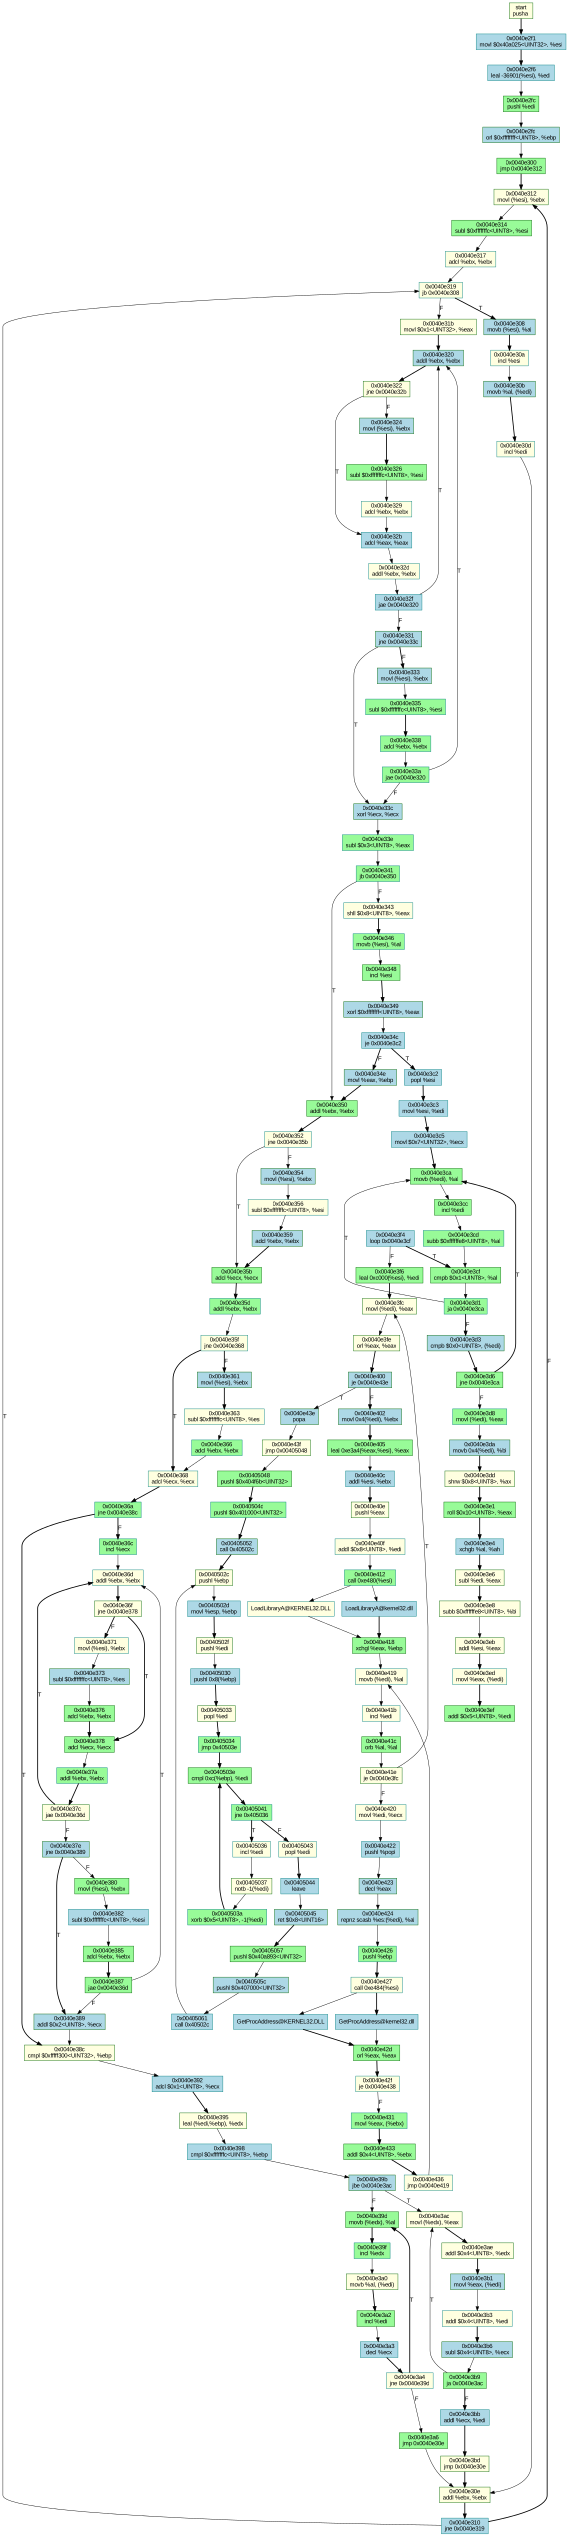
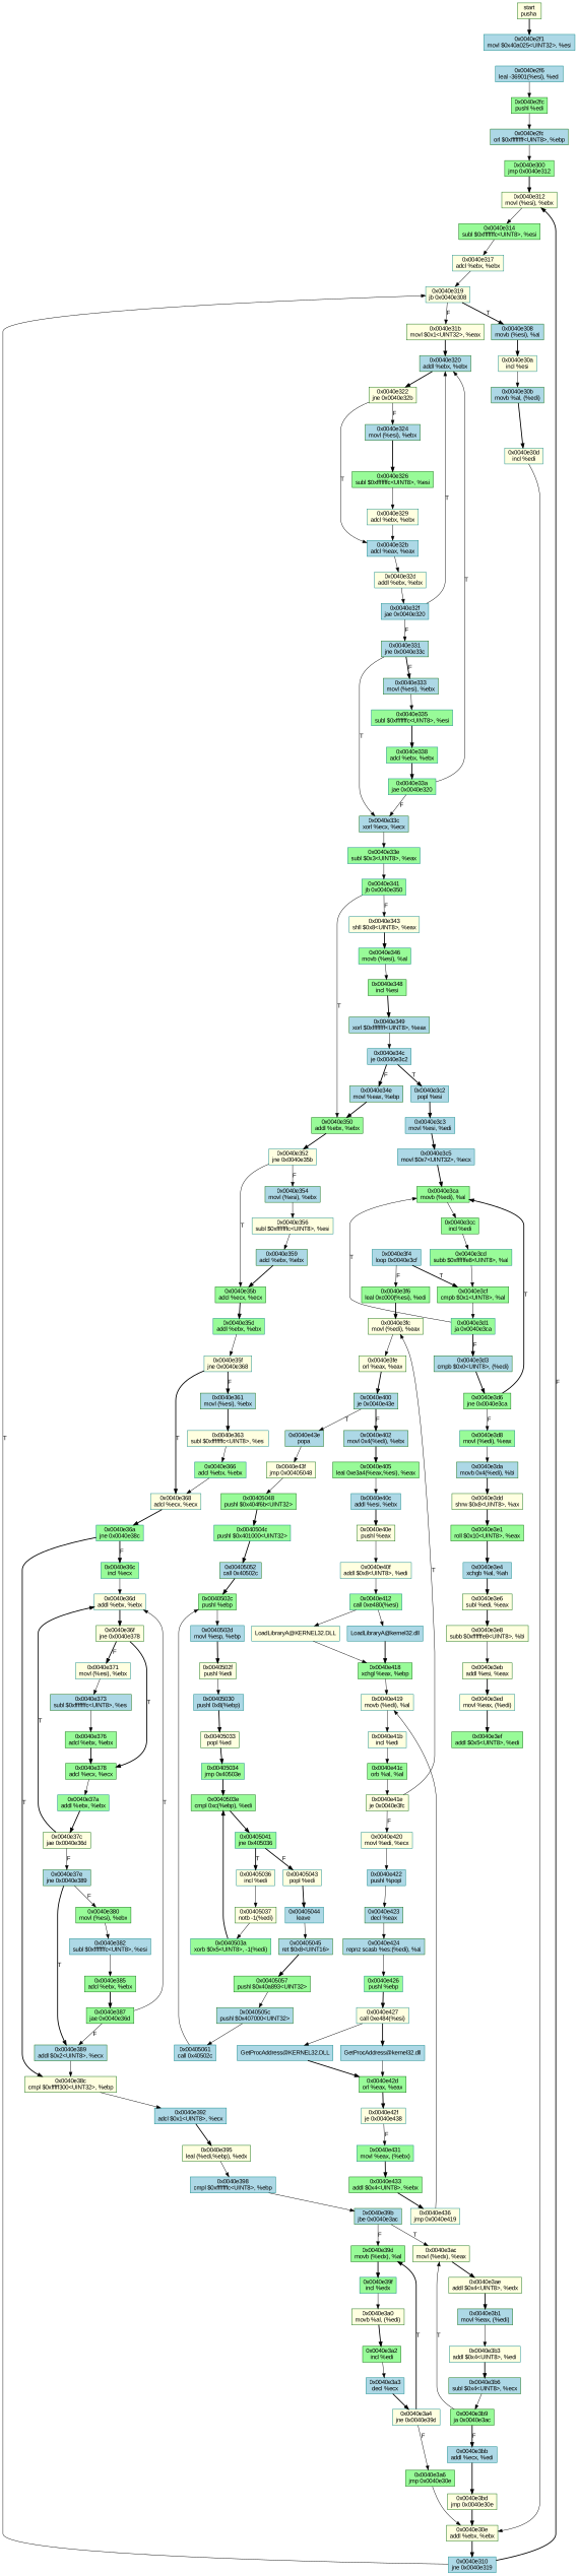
  digraph {
    fontname="Liberation Sans"
    node [color=darkgreen fillcolor=lightblue fontname="Liberation Sans" shape=rectangle style=filled]
    edge [color="#000000" fontname="Liberation Sans" style=solid]
    n1 [fillcolor=lightyellow label="start\npusha "]
    n2 [color=teal label="0x0040e2f1\nmovl $0x40a025<UINT32>, %esi"]
    n3 [color=teal label="0x0040e2f6\nleal -36901(%esi), %edi"]
    n4 [fillcolor=palegreen label="0x0040e2fc\npushl %edi"]
    n5 [label="0x0040e2fd\norl $0xffffffff<UINT8>, %ebp"]
    n6 [fillcolor=palegreen label="0x0040e300\njmp 0x0040e312"]
    n7 [fillcolor=lightyellow label="0x0040e312\nmovl (%esi), %ebx"]
    n8 [fillcolor=palegreen label="0x0040e314\nsubl $0xfffffffc<UINT8>, %esi"]
    n9 [color=teal fillcolor=lightyellow label="0x0040e317\nadcl %ebx, %ebx"]
    n10 [color=teal fillcolor=lightyellow label="0x0040e319\njb 0x0040e308"]
    n11 [label="0x0040e308\nmovb (%esi), %al"]
    n12 [fillcolor=lightyellow label="0x0040e31b\nmovl $0x1<UINT32>, %eax"]
    n13 [color=teal fillcolor=lightyellow label="0x0040e30a\nincl %esi"]
    n14 [label="0x0040e320\naddl %ebx, %ebx"]
    n15 [label="0x0040e30b\nmovb %al, (%edi)"]
    n16 [color=teal fillcolor=lightyellow label="0x0040e30d\nincl %edi"]
    n17 [fillcolor=lightyellow label="0x0040e30e\naddl %ebx, %ebx"]
    n18 [color=teal label="0x0040e310\njne 0x0040e319"]
    n19 [fillcolor=lightyellow label="0x0040e322\njne 0x0040e32b"]
    n20 [color=teal label="0x0040e32b\nadcl %eax, %eax"]
    n21 [label="0x0040e324\nmovl (%esi), %ebx"]
    n22 [color=teal fillcolor=lightyellow label="0x0040e32d\naddl %ebx, %ebx"]
    n23 [fillcolor=palegreen label="0x0040e326\nsubl $0xfffffffc<UINT8>, %esi"]
    n24 [color=teal label="0x0040e32f\njae 0x0040e320"]
    n25 [label="0x0040e331\njne 0x0040e33c"]
    n26 [label="0x0040e33c\nxorl %ecx, %ecx"]
    n27 [label="0x0040e333\nmovl (%esi), %ebx"]
    n28 [color=teal fillcolor=palegreen label="0x0040e33e\nsubl $0x3<UINT8>, %eax"]
    n29 [color=teal fillcolor=palegreen label="0x0040e335\nsubl $0xfffffffc<UINT8>, %esi"]
    n30 [color=teal fillcolor=palegreen label="0x0040e341\njb 0x0040e350"]
    n31 [fillcolor=palegreen label="0x0040e350\naddl %ebx, %ebx"]
    n32 [color=teal fillcolor=lightyellow label="0x0040e343\nshll $0x8<UINT8>, %eax"]
    n33 [color=teal fillcolor=lightyellow label="0x0040e352\njne 0x0040e35b"]
    n34 [color=teal fillcolor=palegreen label="0x0040e346\nmovb (%esi), %al"]
    n35 [fillcolor=palegreen label="0x0040e35b\nadcl %ecx, %ecx"]
    n36 [label="0x0040e354\nmovl (%esi), %ebx"]
    n37 [color=teal fillcolor=palegreen label="0x0040e35d\naddl %ebx, %ebx"]
    n38 [color=teal fillcolor=lightyellow label="0x0040e356\nsubl $0xfffffffc<UINT8>, %esi"]
    n39 [color=teal fillcolor=lightyellow label="0x0040e35f\njne 0x0040e368"]
    n40 [color=teal fillcolor=lightyellow label="0x0040e368\nadcl %ecx, %ecx"]
    n41 [label="0x0040e361\nmovl (%esi), %ebx"]
    n42 [color=teal fillcolor=palegreen label="0x0040e36a\njne 0x0040e38c"]
    n43 [color=teal fillcolor=lightyellow label="0x0040e363\nsubl $0xfffffffc<UINT8>, %esi"]
    n44 [fillcolor=lightyellow label="0x0040e38c\ncmpl $0xfffff300<UINT32>, %ebp"]
    n45 [color=teal fillcolor=palegreen label="0x0040e36c\nincl %ecx"]
    n46 [color=teal label="0x0040e392\nadcl $0x1<UINT8>, %ecx"]
    n47 [color=teal fillcolor=lightyellow label="0x0040e36d\naddl %ebx, %ebx"]
    n48 [fillcolor=lightyellow label="0x0040e395\nleal (%edi,%ebp), %edx"]
    n49 [color=teal label="0x0040e398\ncmpl $0xfffffffc<UINT8>, %ebp"]
    n50 [label="0x0040e39b\njbe 0x0040e3ac"]
    n51 [fillcolor=palegreen label="0x0040e39d\nmovb (%edx), %al"]
    n52 [fillcolor=lightyellow label="0x0040e3ac\nmovl (%edx), %eax"]
    n53 [color=teal fillcolor=palegreen label="0x0040e39f\nincl %edx"]
    n54 [fillcolor=lightyellow label="0x0040e3ae\naddl $0x4<UINT8>, %edx"]
    n55 [fillcolor=lightyellow label="0x0040e3a0\nmovb %al, (%edi)"]
    n56 [fillcolor=palegreen label="0x0040e3a2\nincl %edi"]
    n57 [color=teal label="0x0040e3a3\ndecl %ecx"]
    n58 [color=teal fillcolor=lightyellow label="0x0040e3a4\njne 0x0040e39d"]
    n59 [fillcolor=palegreen label="0x0040e3a6\njmp 0x0040e30e"]
    n60 [fillcolor=palegreen label="0x0040e348\nincl %esi"]
    n61 [label="0x0040e349\nxorl $0xffffffff<UINT8>, %eax"]
    n62 [color=teal label="0x0040e34c\nje 0x0040e3c2"]
    n63 [label="0x0040e34e\nmovl %eax, %ebp"]
    n64 [color=teal label="0x0040e3c2\npopl %esi"]
    n65 [color=teal label="0x0040e3c3\nmovl %esi, %edi"]
    n66 [label="0x0040e3b1\nmovl %eax, (%edi)"]
    n67 [color=teal fillcolor=lightyellow label="0x0040e3b3\naddl $0x4<UINT8>, %edi"]
    n68 [label="0x0040e3b6\nsubl $0x4<UINT8>, %ecx"]
    n69 [fillcolor=palegreen label="0x0040e3b9\nja 0x0040e3ac"]
    n70 [color=teal label="0x0040e3bb\naddl %ecx, %edi"]
    n71 [fillcolor=lightyellow label="0x0040e3bd\njmp 0x0040e30e"]
    n72 [fillcolor=lightyellow label="0x0040e36f\njne 0x0040e378"]
    n73 [fillcolor=palegreen label="0x0040e378\nadcl %ecx, %ecx"]
    n74 [color=teal fillcolor=lightyellow label="0x0040e371\nmovl (%esi), %ebx"]
    n75 [color=teal fillcolor=palegreen label="0x0040e37a\naddl %ebx, %ebx"]
    n76 [label="0x0040e373\nsubl $0xfffffffc<UINT8>, %esi"]
    n77 [fillcolor=lightyellow label="0x0040e37c\njae 0x0040e36d"]
    n78 [label="0x0040e37e\njne 0x0040e389"]
    n79 [label="0x0040e389\naddl $0x2<UINT8>, %ecx"]
    n80 [fillcolor=palegreen label="0x0040e380\nmovl (%esi), %ebx"]
    n81 [color=teal label="0x0040e382\nsubl $0xfffffffc<UINT8>, %esi"]
    n82 [color=teal fillcolor=lightyellow label="0x0040e329\nadcl %ebx, %ebx"]
    n83 [label="0x0040e359\nadcl %ebx, %ebx"]
    n84 [color=teal fillcolor=palegreen label="0x0040e366\nadcl %ebx, %ebx"]
    n85 [color=teal fillcolor=palegreen label="0x0040e338\nadcl %ebx, %ebx"]
    n86 [color=teal fillcolor=palegreen label="0x0040e33a\njae 0x0040e320"]
    n87 [fillcolor=palegreen label="0x0040e385\nadcl %ebx, %ebx"]
    n88 [fillcolor=palegreen label="0x0040e387\njae 0x0040e36d"]
    n89 [fillcolor=palegreen label="0x0040e376\nadcl %ebx, %ebx"]
    n90 [color=teal label="0x0040e3c5\nmovl $0x7<UINT32>, %ecx"]
    n91 [fillcolor=palegreen label="0x0040e3ca\nmovb (%edi), %al"]
    n92 [fillcolor=palegreen label="0x0040e3cc\nincl %edi"]
    n93 [color=teal fillcolor=palegreen label="0x0040e3cd\nsubb $0xffffffe8<UINT8>, %al"]
    n94 [fillcolor=palegreen label="0x0040e3cf\ncmpb $0x1<UINT8>, %al"]
    n95 [color=teal fillcolor=palegreen label="0x0040e3d1\nja 0x0040e3ca"]
    n96 [label="0x0040e3d3\ncmpb $0x0<UINT8>, (%edi)"]
    n97 [fillcolor=palegreen label="0x0040e3d6\njne 0x0040e3ca"]
    n98 [color=teal fillcolor=palegreen label="0x0040e3d8\nmovl (%edi), %eax"]
    n99 [label="0x0040e3da\nmovb 0x4(%edi), %bl"]
    n100 [fillcolor=lightyellow label="0x0040e3dd\nshrw $0x8<UINT8>, %ax"]
    n101 [fillcolor=palegreen label="0x0040e3e1\nroll $0x10<UINT8>, %eax"]
    n102 [color=teal label="0x0040e3e4\nxchgb %al, %ah"]
    n103 [fillcolor=lightyellow label="0x0040e3e6\nsubl %edi, %eax"]
    n104 [fillcolor=lightyellow label="0x0040e3e8\nsubb $0xffffffe8<UINT8>, %bl"]
    n105 [fillcolor=lightyellow label="0x0040e3eb\naddl %esi, %eax"]
    n106 [color=teal fillcolor=lightyellow label="0x0040e3ed\nmovl %eax, (%edi)"]
    n107 [fillcolor=palegreen label="0x0040e3ef\naddl $0x5<UINT8>, %edi"]
    n108 [color=teal label="0x0040e3f4\nloop 0x0040e3cf"]
    n109 [fillcolor=palegreen label="0x0040e3f6\nleal 0xc000(%esi), %edi"]
    n110 [fillcolor=lightyellow label="0x0040e3fc\nmovl (%edi), %eax"]
    n111 [fillcolor=lightyellow label="0x0040e3fe\norl %eax, %eax"]
    n112 [label="0x0040e400\nje 0x0040e43e"]
    n113 [label="0x0040e402\nmovl 0x4(%edi), %ebx"]
    n114 [label="0x0040e43e\npopa "]
    n115 [fillcolor=palegreen label="0x0040e405\nleal 0xe3a4(%eax,%esi), %eax"]
    n116 [fillcolor=lightyellow label="0x0040e43f\njmp 0x00405048"]
    n117 [color=teal label="0x0040e40c\naddl %esi, %ebx"]
    n118 [fillcolor=lightyellow label="0x0040e40e\npushl %eax"]
    n119 [color=teal fillcolor=lightyellow label="0x0040e40f\naddl $0x8<UINT8>, %edi"]
    n120 [color=teal fillcolor=palegreen label="0x0040e412\ncall 0xe480(%esi)"]
    n121 [color=teal label="LoadLibraryA@kernel32.dll"]
    n122 [color=teal fillcolor=lightyellow label="LoadLibraryA@KERNEL32.DLL"]
    n123 [fillcolor=palegreen label="0x0040e418\nxchgl %eax, %ebp"]
    n124 [color=teal fillcolor=lightyellow label="0x0040e419\nmovb (%edi), %al"]
    n125 [color=teal fillcolor=lightyellow label="0x0040e41b\nincl %edi"]
    n126 [fillcolor=palegreen label="0x0040e41c\norb %al, %al"]
    n127 [fillcolor=lightyellow label="0x0040e41e\nje 0x0040e3fc"]
    n128 [color=teal fillcolor=lightyellow label="0x0040e420\nmovl %edi, %ecx"]
    n129 [color=teal label="0x0040e422\npushl %popl"]
    n130 [label="0x0040e423\ndecl %eax"]
    n131 [label="0x0040e424\nrepnz scasb %es:(%edi), %al"]
    n132 [color=teal fillcolor=palegreen label="0x0040e426\npushl %ebp"]
    n133 [color=teal fillcolor=lightyellow label="0x0040e427\ncall 0xe484(%esi)"]
    n134 [color=teal label="GetProcAddress@kernel32.dll"]
    n135 [color=teal label="GetProcAddress@KERNEL32.DLL"]
    n136 [fillcolor=palegreen label="0x0040e42d\norl %eax, %eax"]
    n137 [color=teal fillcolor=lightyellow label="0x0040e42f\nje 0x0040e438"]
    n138 [color=teal fillcolor=palegreen label="0x0040e431\nmovl %eax, (%ebx)"]
    n139 [fillcolor=palegreen label="0x0040e433\naddl $0x4<UINT8>, %ebx"]
    n140 [color=teal fillcolor=lightyellow label="0x0040e436\njmp 0x0040e419"]
    n141 [fillcolor=palegreen label="0x00405048\npushl $0x404f6b<UINT32>"]
    n142 [color=teal fillcolor=palegreen label="0x0040504d\npushl $0x401000<UINT32>"]
    n143 [label="0x00405052\ncall 0x40502c"]
-   n144 [fillcolor=lightyellow label="0x0040502c\npushl %ebp"]
+   n144 [fillcolor=palegreen label="0x0040502c\npushl %ebp"]
    n145 [color=teal label="0x0040502d\nmovl %esp, %ebp"]
    n146 [fillcolor=lightyellow label="0x0040502f\npushl %edi"]
    n147 [color=teal label="0x00405030\npushl 0x8(%ebp)"]
    n148 [fillcolor=lightyellow label="0x00405033\npopl %edi"]
    n149 [color=teal fillcolor=palegreen label="0x00405034\njmp 0x40503e"]
    n150 [fillcolor=palegreen label="0x0040503e\ncmpl 0xc(%ebp), %edi"]
    n151 [color=teal fillcolor=palegreen label="0x00405041\njne 0x405036"]
    n152 [color=teal fillcolor=lightyellow label="0x00405036\nincl %edi"]
    n153 [color=teal fillcolor=lightyellow label="0x00405043\npopl %edi"]
    n154 [fillcolor=lightyellow label="0x00405037\nnotb -1(%edi)"]
    n155 [color=teal label="0x00405044\nleave "]
    n156 [color=teal fillcolor=palegreen label="0x0040503a\nxorb $0x5<UINT8>, -1(%edi)"]
    n157 [label="0x00405045\nret $0x8<UINT16>"]
    n158 [fillcolor=palegreen label="0x00405057\npushl $0x40a893<UINT32>"]
    n159 [label="0x0040505c\npushl $0x407000<UINT32>"]
    n160 [color=teal label="0x00405061\ncall 0x40502c"]
    n1 -> n2 [style=bold]
-   n2 -> n3 [style=bold]
    n3 -> n4
    n4 -> n5
    n5 -> n6
    n6 -> n7 [style=bold]
    n7 -> n8
    n8 -> n9
    n9 -> n10
    n10 -> n11 [label=T style=bold]
    n10 -> n12 [label=F]
    n11 -> n13 [style=bold]
    n12 -> n14 [style=bold]
    n13 -> n15
    n14 -> n19 [style=bold]
    n15 -> n16 [style=bold]
    n16 -> n17
    n17 -> n18 [style=bold]
    n18 -> n7 [label=F style=bold]
    n18 -> n10 [label=T]
    n19 -> n20 [label=T]
    n19 -> n21 [label=F]
    n20 -> n22
    n21 -> n23 [style=bold]
    n22 -> n24
    n23 -> n82
    n24 -> n14 [label=T]
    n24 -> n25 [label=F]
    n25 -> n26 [label=T]
    n25 -> n27 [label=F style=bold]
    n26 -> n28
    n27 -> n29
    n28 -> n30
    n29 -> n85 [style=bold]
    n30 -> n31 [label=T]
    n30 -> n32 [label=F]
    n31 -> n33 [style=bold]
    n32 -> n34 [style=bold]
    n33 -> n35 [label=T]
    n33 -> n36 [label=F]
    n34 -> n60
    n35 -> n37 [style=bold]
    n36 -> n38
    n37 -> n39
    n38 -> n83
    n39 -> n40 [label=T style=bold]
    n39 -> n41 [label=F style=bold]
    n40 -> n42 [style=bold]
    n41 -> n43 [style=bold]
    n42 -> n44 [label=T style=bold]
    n42 -> n45 [label=F style=bold]
    n43 -> n84
    n44 -> n46
    n45 -> n47
    n46 -> n48 [style=bold]
    n47 -> n72 [style=bold]
    n48 -> n49
    n49 -> n50
    n50 -> n51 [label=F]
    n50 -> n52 [label=T]
    n51 -> n53 [style=bold]
    n52 -> n54 [style=bold]
    n53 -> n55
    n54 -> n66 [style=bold]
    n55 -> n56 [style=bold]
    n56 -> n57
    n57 -> n58 [style=bold]
    n58 -> n51 [label=T style=bold]
    n58 -> n59 [label=F]
    n59 -> n17
    n60 -> n61 [style=bold]
    n61 -> n62
    n62 -> n63 [label=F style=bold]
    n62 -> n64 [label=T style=bold]
    n63 -> n31 [style=bold]
    n64 -> n65 [style=bold]
    n65 -> n90 [style=bold]
    n66 -> n67
    n67 -> n68 [style=bold]
    n68 -> n69
    n69 -> n52 [label=T]
    n69 -> n70 [label=F style=bold]
    n70 -> n71 [style=bold]
    n71 -> n17 [style=bold]
    n72 -> n73 [label=T style=bold]
    n72 -> n74 [label=F style=bold]
    n73 -> n75
    n74 -> n76
    n75 -> n77 [style=bold]
    n76 -> n89
    n77 -> n47 [label=T style=bold]
    n77 -> n78 [label=F]
    n78 -> n79 [label=T style=bold]
    n78 -> n80 [label=F]
    n79 -> n44
    n80 -> n81
    n81 -> n87
    n82 -> n20
    n83 -> n35 [style=bold]
    n84 -> n40
-   n85 -> n86
+   n85 -> n86 [style=bold]
    n86 -> n14 [label=T]
    n86 -> n26 [label=F]
    n87 -> n88 [style=bold]
    n88 -> n47 [label=T]
    n88 -> n79 [label=F]
    n89 -> n73 [style=bold]
    n90 -> n91 [style=bold]
    n91 -> n92
    n92 -> n93
    n93 -> n94
    n94 -> n95
    n95 -> n91 [label=T]
    n95 -> n96 [label=F style=bold]
    n96 -> n97 [style=bold]
    n97 -> n91 [label=T style=bold]
    n97 -> n98 [label=F]
    n98 -> n99
    n99 -> n100 [style=bold]
    n100 -> n101 [style=bold]
    n101 -> n102 [style=bold]
    n102 -> n103 [style=bold]
    n103 -> n104 [style=bold]
    n104 -> n105
    n105 -> n106 [style=bold]
    n106 -> n107 [style=bold]
    n108 -> n94 [label=T style=bold]
    n108 -> n109 [label=F]
    n109 -> n110 [style=bold]
    n110 -> n111
    n111 -> n112 [style=bold]
    n112 -> n113 [label=F style=bold]
    n112 -> n114 [label=T]
    n113 -> n115 [style=bold]
    n114 -> n116
    n115 -> n117
    n116 -> n141
    n117 -> n118 [style=bold]
    n118 -> n119
    n119 -> n120
    n120 -> n121
    n120 -> n122
    n121 -> n123 [style=bold]
    n122 -> n123
    n123 -> n124
    n124 -> n125
    n125 -> n126
    n126 -> n127
    n127 -> n110 [label=T]
    n127 -> n128 [label=F]
    n128 -> n129
    n129 -> n130
    n130 -> n131
    n131 -> n132
    n132 -> n133 [style=bold]
    n133 -> n134 [style=bold]
    n133 -> n135
    n134 -> n136
    n135 -> n136 [style=bold]
    n136 -> n137 [style=bold]
    n137 -> n138 [label=F]
    n138 -> n139 [style=bold]
    n139 -> n140 [style=bold]
    n140 -> n124
    n141 -> n142 [style=bold]
    n142 -> n143 [style=bold]
    n143 -> n144 [style=bold]
    n144 -> n145
    n145 -> n146 [style=bold]
    n146 -> n147
    n147 -> n148 [style=bold]
    n148 -> n149 [style=bold]
    n149 -> n150 [style=bold]
    n150 -> n151 [style=bold]
    n151 -> n152 [label=T style=bold]
    n151 -> n153 [label=F style=bold]
    n152 -> n154
    n153 -> n155 [style=bold]
    n154 -> n156
    n155 -> n157
    n156 -> n150 [style=bold]
    n157 -> n158 [style=bold]
    n158 -> n159
    n159 -> n160
    n160 -> n144
  }
